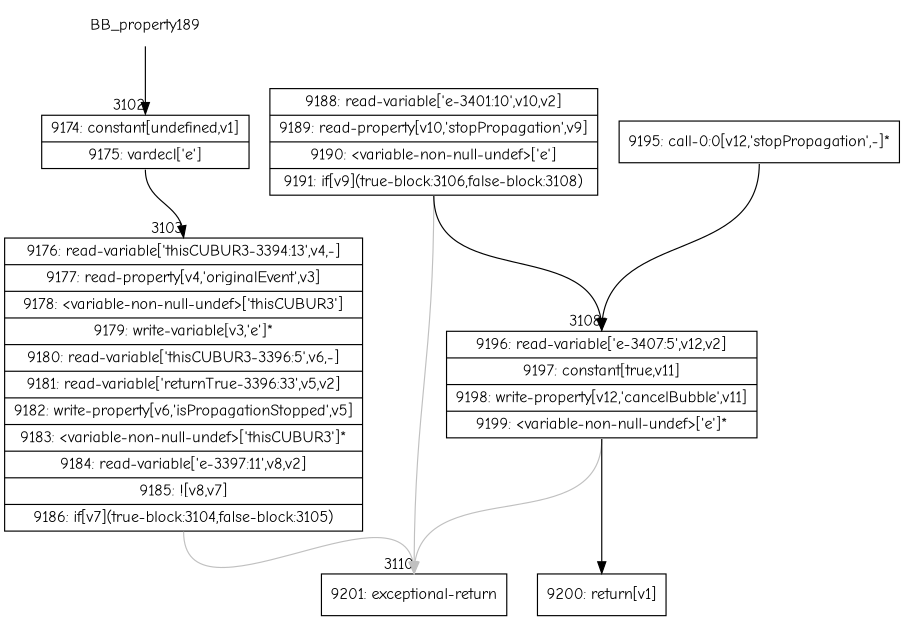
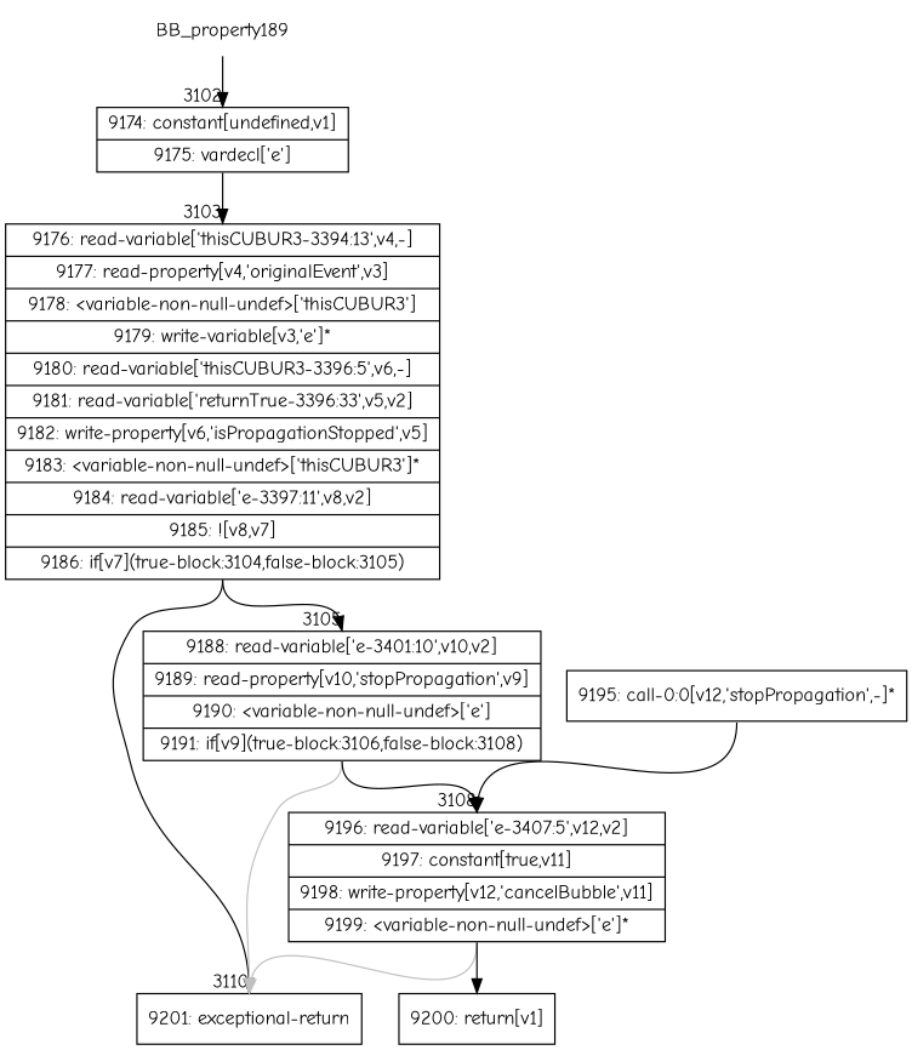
  digraph {
    fontname="Comic Neue"
    rankdir=TD
    node [fontname="Comic Neue" shape=record]
    edge [fontname="Comic Neue" headport=n tailport=s]
    n1 [label=BB_property189 shape=none]
    n2 [label="{9174: constant[undefined,v1]|9175: vardecl['e']}"]
    n3 [label="{9176: read-variable['thisCUBUR3-3394:13',v4,-]|9177: read-property[v4,'originalEvent',v3]|9178: \<variable-non-null-undef\>['thisCUBUR3']|9179: write-variable[v3,'e']*|9180: read-variable['thisCUBUR3-3396:5',v6,-]|9181: read-variable['returnTrue-3396:33',v5,v2]|9182: write-property[v6,'isPropagationStopped',v5]|9183: \<variable-non-null-undef\>['thisCUBUR3']*|9184: read-variable['e-3397:11',v8,v2]|9185: ![v8,v7]|9186: if[v7](true-block:3104,false-block:3105)}"]
    n4 [label="{9188: read-variable['e-3401:10',v10,v2]|9189: read-property[v10,'stopPropagation',v9]|9190: \<variable-non-null-undef\>['e']|9191: if[v9](true-block:3106,false-block:3108)}"]
    n5 [label="{9201: exceptional-return}"]
    n6 [label="{9196: read-variable['e-3407:5',v12,v2]|9197: constant[true,v11]|9198: write-property[v12,'cancelBubble',v11]|9199: \<variable-non-null-undef\>['e']*}"]
    n7 [label="{9200: return[v1]}"]
    n8 [label="{9195: call-0:0[v12,'stopPropagation',-]*}"]
    n1 -> n2 [headlabel="    3102"]
    n2 -> n3 [headlabel="      3103"]
-   n3 -> n5 [color=gray headlabel="      3110"]
+   n3 -> n4 [headlabel="      3105"]
+   n3 -> n5 [color=black headlabel="      3110"]
    n4 -> n5 [color=gray]
    n4 -> n6 [headlabel="      3108"]
    n6 -> n5 [color=gray]
    n6 -> n7
    n8 -> n6
  }
